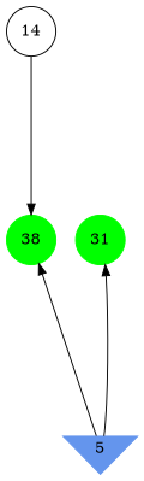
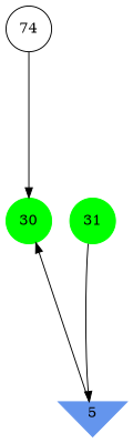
  digraph {
    ranksep=2.0
    node [color=green shape=circle style=filled]
-   14 [color=black style=""]
+   14 [color=black label=74 style=""]
    5 [color=cornflowerblue shape=invtriangle]
-   30 [label=38]
+   30
    31
    subgraph sub_1 {
      rank=same
      14
    }
    subgraph sub_2 {
      rank=same
      5
    }
    subgraph sub_3 {
      rank=same
      30
      31
    }
    14 -> 30
    5 -> 30
-   5 -> 31
+   31 -> 5
  }
